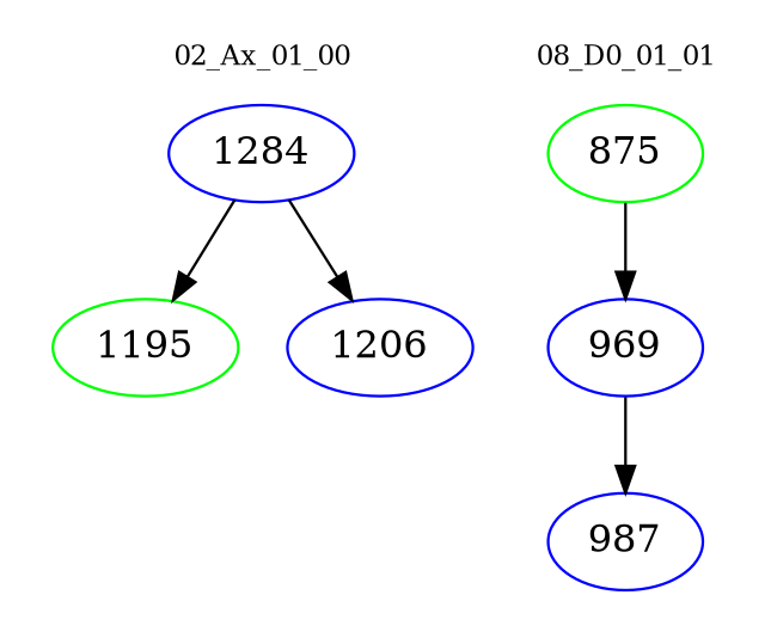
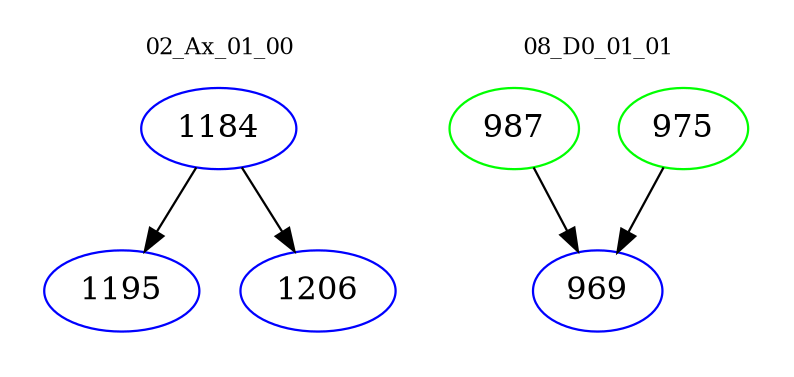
  digraph {
    node [color=blue]
    edge [color=black]
-   n1 [color=green label=1195]
-   n2 [label=1284]
+   n1 [label=1195]
+   n2 [label=1184]
    n3 [label=1206]
-   n4 [color=green label=875]
+   n4 [color=green label=975]
    n5 [label=969]
-   n6 [label=987]
+   n6 [color=green label=987]
    subgraph cluster_1 {
      color=white
      fontsize=10
      label="02_Ax_01_00"
      n1
      n2
      n3
    }
    subgraph cluster_2 {
      color=white
      fontsize=10
      label="08_D0_01_01"
      n4
      n5
      n6
    }
    n2 -> n1
    n2 -> n3
    n4 -> n5
-   n5 -> n6
+   n6 -> n5
  }
